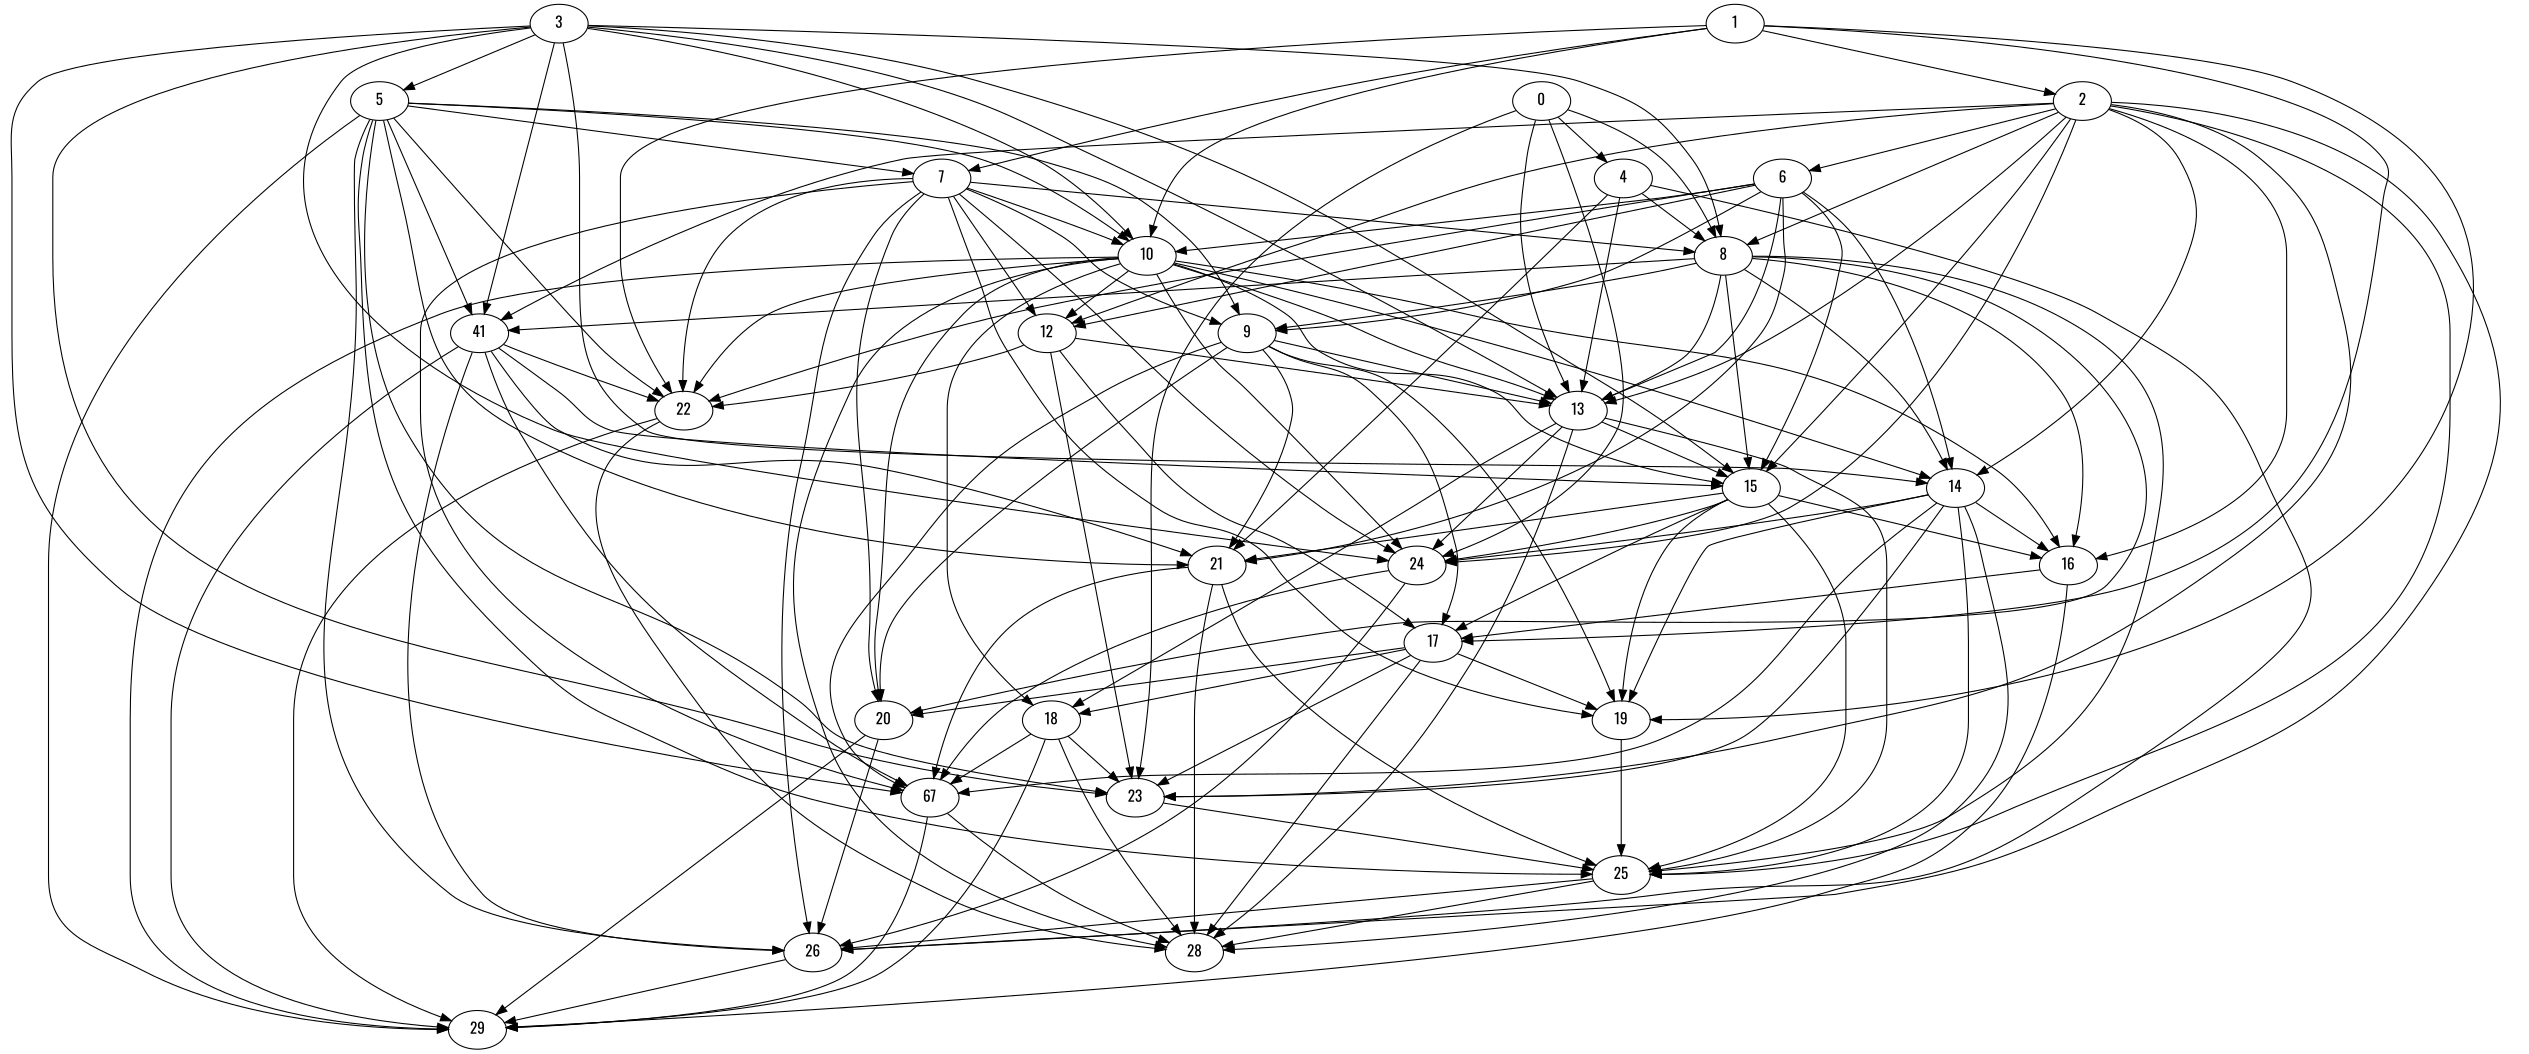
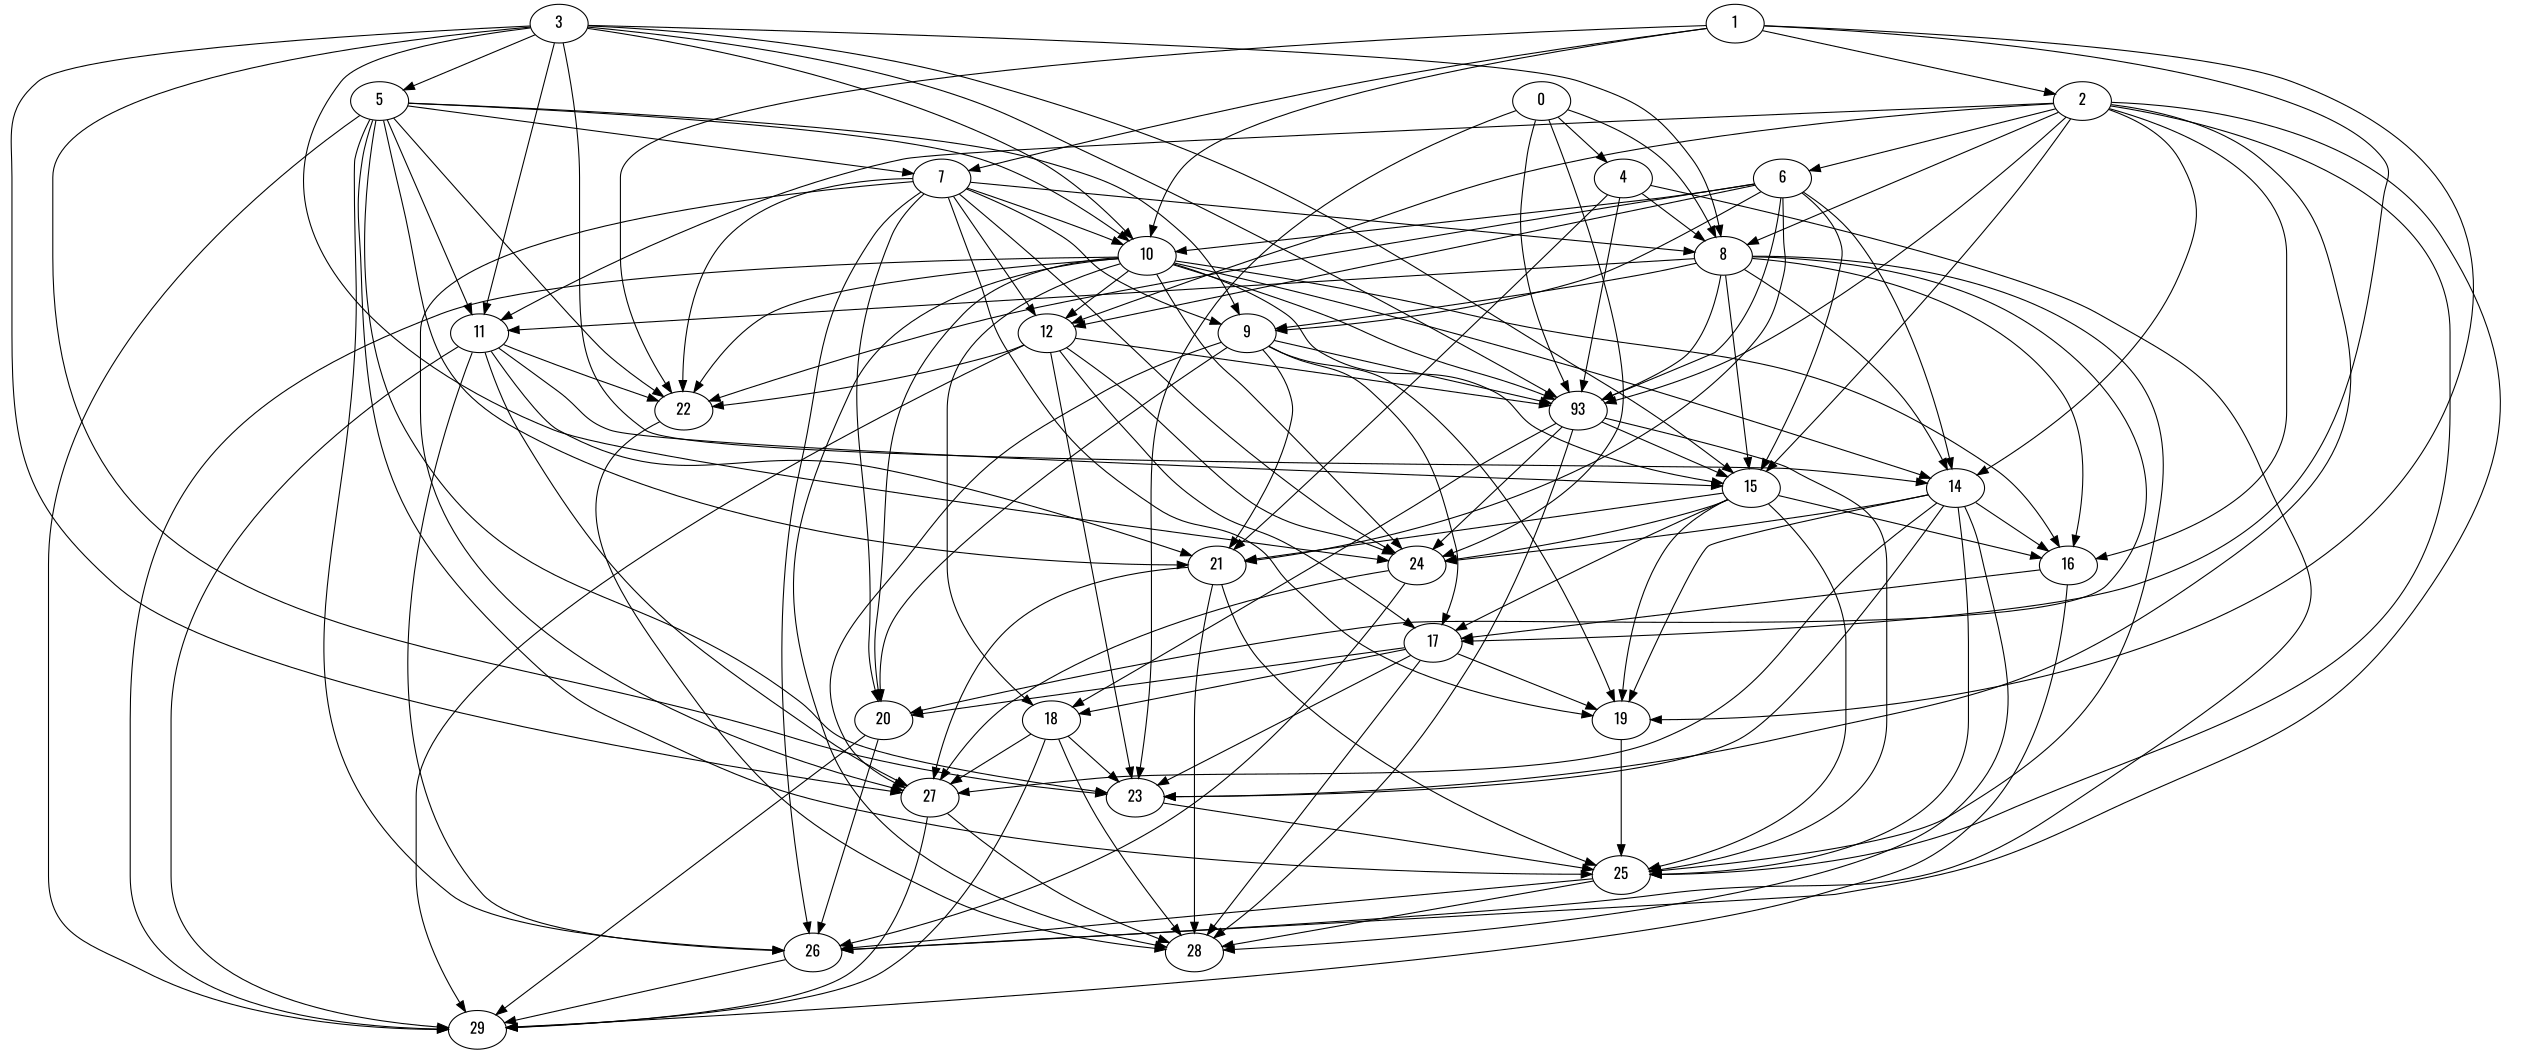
  digraph {
    "Duplicate states"=0
    GraphType=Random
    "Max states in OPEN"=0
    Modes="120000ms; topo-ordered tasks, ; Pruning: task equivalence, fixed order ready list, ; F-value: ; Optimisation: best schedule length (SL) optimisation on equal, "
    NumberOfTasks=30
    "Pruned using list schedule length"=1
    "States removed from OPEN"=0
    TargetSystem="Homogeneous-16"
    "Time to schedule (ms)"=118
    "Total idle time"=496
    "Total schedule length"=431
    "Total sequential time"=865
    "Total states created"=2
    fontname=Oswald
    node [Processor=0 "Start time"=0 Weight=38 fontname=Oswald]
    edge [Weight=3 fontname=Oswald]
    3 ["Finish time"=38]
    5 ["Finish time"=46 "Start time"=38 Weight=8]
    8 ["Finish time"=109 "Start time"=88 Weight=21]
    10 ["Finish time"=102 Processor=1 "Start time"=94 Weight=8]
-   11 ["Finish time"=150 Processor=2 "Start time"=112 label=41]
-   13 ["Finish time"=185 "Start time"=151 Weight=34]
+   11 ["Finish time"=150 Processor=2 "Start time"=112]
+   13 ["Finish time"=185 "Start time"=151 Weight=34 label=93]
    14 ["Finish time"=154 Processor=3 "Start time"=112 Weight=42]
    15 ["Finish time"=223 "Start time"=185]
    23 ["Finish time"=342 "Start time"=304]
    24 ["Finish time"=267 Processor=2 "Start time"=233 Weight=34]
-   27 ["Finish time"=344 Processor=2 "Start time"=314 Weight=30 label=67]
+   27 ["Finish time"=344 Processor=2 "Start time"=314 Weight=30]
    7 ["Finish time"=88 "Start time"=46 Weight=42]
    22 ["Finish time"=190 Processor=3 "Start time"=160 Weight=30]
    9 ["Finish time"=151 "Start time"=109 Weight=42]
    21 ["Finish time"=255 Processor=1 "Start time"=230 Weight=25]
    25 ["Finish time"=359 "Start time"=342 Weight=17]
    26 ["Finish time"=401 "Start time"=359 Weight=42]
    29 ["Finish time"=431 "Start time"=401 Weight=30]
    16 ["Finish time"=257 "Start time"=223 Weight=34]
    20 ["Finish time"=328 Processor=1 "Start time"=294 Weight=34]
    12 ["Finish time"=136 Processor=1 "Start time"=102 Weight=34]
    18 ["Finish time"=304 "Start time"=287 Weight=17]
    28 ["Finish time"=396 Processor=1 "Start time"=366 Weight=30]
    19 ["Finish time"=301 Processor=2 "Start time"=293 Weight=8]
    17 ["Finish time"=287 "Start time"=257 Weight=30]
    1 ["Finish time"=8 Processor=1 Weight=8]
    2 ["Finish time"=33 Processor=1 "Start time"=8 Weight=25]
    6 ["Finish time"=71 Processor=1 "Start time"=33]
    0 ["Finish time"=25 Processor=2 Weight=25]
    4 ["Finish time"=50 Processor=2 "Start time"=25 Weight=25]
    3 -> 5 [Weight=8]
    3 -> 8 [Weight=8]
    3 -> 10 [Weight=2]
    3 -> 11 [Weight=8]
    3 -> 13 [Weight=5]
    3 -> 14
    3 -> 15 [Weight=8]
    3 -> 23 [Weight=2]
    3 -> 24 [Weight=2]
    3 -> 27 [Weight=9]
    5 -> 10 [Weight=4]
    5 -> 11 [Weight=6]
    5 -> 23 [Weight=4]
    5 -> 7 [Weight=2]
    5 -> 22 [Weight=10]
    5 -> 9 [Weight=5]
    5 -> 21 [Weight=9]
    5 -> 25 [Weight=7]
    5 -> 26 [Weight=10]
    5 -> 29 [Weight=9]
    8 -> 11
    8 -> 13 [Weight=9]
    8 -> 14
    8 -> 15 [Weight=6]
    8 -> 9 [Weight=4]
    8 -> 25 [Weight=2]
    8 -> 16
    8 -> 20 [Weight=10]
    10 -> 13 [Weight=2]
    10 -> 14 [Weight=8]
    10 -> 15 [Weight=7]
    10 -> 24
    10 -> 22 [Weight=7]
    10 -> 29 [Weight=7]
    10 -> 16
    10 -> 20 [Weight=2]
    10 -> 12 [Weight=5]
    10 -> 18 [Weight=2]
    10 -> 28 [Weight=6]
    11 -> 15 [Weight=10]
    11 -> 27
    11 -> 22 [Weight=4]
    11 -> 21 [Weight=7]
    11 -> 26
    11 -> 29 [Weight=6]
    13 -> 15 [Weight=5]
    13 -> 24 [Weight=5]
    13 -> 25 [Weight=8]
    13 -> 18 [Weight=4]
    13 -> 28 [Weight=4]
    14 -> 23 [Weight=4]
    14 -> 24
    14 -> 27 [Weight=7]
    14 -> 25 [Weight=5]
    14 -> 16 [Weight=6]
    14 -> 28 [Weight=9]
    14 -> 19 [Weight=7]
    15 -> 24 [Weight=10]
    15 -> 21 [Weight=7]
    15 -> 25
    15 -> 16 [Weight=9]
    15 -> 19 [Weight=10]
    15 -> 17 [Weight=7]
    23 -> 25
    24 -> 27 [Weight=9]
    24 -> 26 [Weight=10]
    27 -> 29 [Weight=9]
    27 -> 28 [Weight=9]
    7 -> 8 [Weight=8]
    7 -> 10 [Weight=6]
    7 -> 24 [Weight=5]
    7 -> 27 [Weight=9]
    7 -> 22 [Weight=6]
    7 -> 9 [Weight=5]
    7 -> 26 [Weight=5]
    7 -> 20
    7 -> 12 [Weight=2]
    7 -> 19 [Weight=8]
-   22 -> 29 [Weight=9]
+   12 -> 29 [Weight=9]
    22 -> 28 [Weight=5]
    9 -> 13
    9 -> 27 [Weight=6]
    9 -> 21
    9 -> 20 [Weight=6]
    9 -> 19 [Weight=7]
    9 -> 17 [Weight=4]
    21 -> 27
    21 -> 25 [Weight=5]
    21 -> 28 [Weight=8]
    25 -> 26 [Weight=7]
    25 -> 28 [Weight=7]
    26 -> 29 [Weight=8]
    16 -> 29 [Weight=2]
    16 -> 17 [Weight=6]
    20 -> 26 [Weight=8]
    20 -> 29 [Weight=4]
    12 -> 13 [Weight=6]
    12 -> 23 [Weight=4]
    12 -> 22 [Weight=2]
    12 -> 17
    18 -> 23 [Weight=9]
    18 -> 27 [Weight=10]
    18 -> 29 [Weight=6]
    18 -> 28 [Weight=6]
    19 -> 25 [Weight=7]
    17 -> 23 [Weight=7]
    17 -> 20 [Weight=7]
    17 -> 18 [Weight=6]
    17 -> 28 [Weight=4]
    17 -> 19 [Weight=6]
    1 -> 10 [Weight=10]
    1 -> 7 [Weight=7]
    1 -> 22
    1 -> 19 [Weight=6]
    1 -> 17 [Weight=10]
    1 -> 2 [Weight=4]
    2 -> 8 [Weight=10]
    2 -> 11 [Weight=8]
    2 -> 13 [Weight=2]
    2 -> 14
    2 -> 15 [Weight=10]
    2 -> 23 [Weight=9]
-   2 -> 24
+   12 -> 24
    2 -> 25 [Weight=7]
    2 -> 26
    2 -> 16 [Weight=9]
    2 -> 12 [Weight=4]
    2 -> 6 [Weight=7]
    6 -> 10
    6 -> 13 [Weight=2]
    6 -> 14 [Weight=5]
    6 -> 15 [Weight=2]
    6 -> 22 [Weight=2]
    6 -> 9 [Weight=4]
    6 -> 21 [Weight=5]
    6 -> 12 [Weight=10]
    0 -> 8 [Weight=4]
    0 -> 13 [Weight=5]
    0 -> 23 [Weight=6]
    0 -> 24
    0 -> 4
    4 -> 8 [Weight=9]
    4 -> 13 [Weight=8]
    4 -> 21 [Weight=7]
    4 -> 26 [Weight=7]
  }
